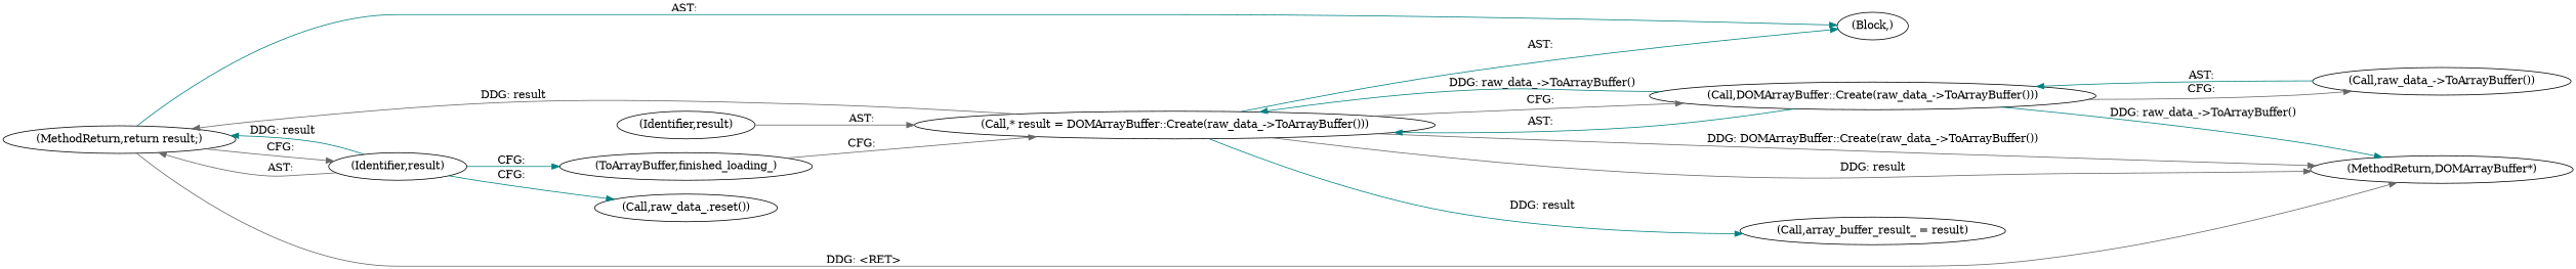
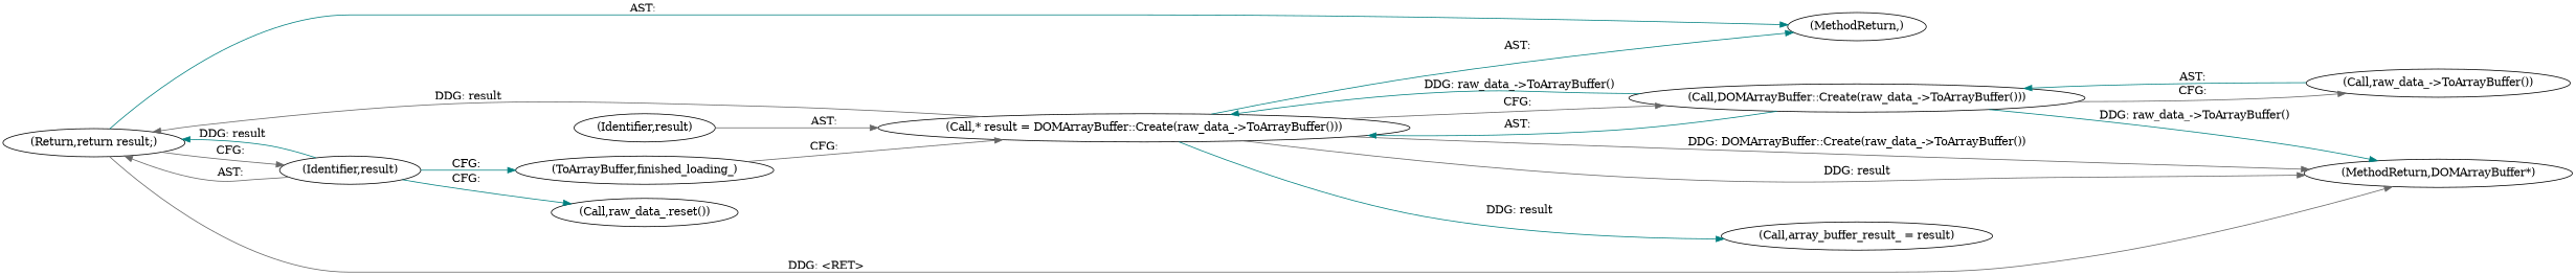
  digraph {
    rankdir=LR
    edge [color=gray40]
-   n1 [label="(MethodReturn,return result;)"]
+   n1 [label="(Return,return result;)"]
    n2 [label="(Identifier,result)"]
-   n3 [label="(Block,)"]
+   n3 [label="(MethodReturn,)"]
    n4 [label="(MethodReturn,DOMArrayBuffer*)"]
    n5 [label="(ToArrayBuffer,finished_loading_)"]
    n6 [label="(Call,raw_data_.reset())"]
    n7 [label="(Call,* result = DOMArrayBuffer::Create(raw_data_->ToArrayBuffer()))"]
    n8 [label="(Call,DOMArrayBuffer::Create(raw_data_->ToArrayBuffer()))"]
    n9 [label="(Call,array_buffer_result_ = result)"]
    n10 [label="(Call,raw_data_->ToArrayBuffer())"]
    n11 [label="(Identifier,result)"]
    n1 -> n2 [label="CFG: "]
    n1 -> n3 [color=teal label="AST: "]
    n1 -> n4 [label="DDG: <RET>"]
    n2 -> n1 [label="AST: "]
    n2 -> n1 [color=teal label="DDG: result"]
    n2 -> n5 [color=teal label="CFG: "]
    n2 -> n6 [color=teal label="CFG: "]
    n5 -> n7 [label="CFG: "]
    n7 -> n1 [label="DDG: result"]
    n7 -> n3 [color=teal label="AST: "]
    n7 -> n4 [label="DDG: DOMArrayBuffer::Create(raw_data_->ToArrayBuffer())"]
    n7 -> n4 [label="DDG: result"]
    n7 -> n8 [label="CFG: "]
    n7 -> n9 [color=teal label="DDG: result"]
    n8 -> n4 [color=teal label="DDG: raw_data_->ToArrayBuffer()"]
    n8 -> n7 [color=teal label="AST: "]
    n8 -> n7 [color=teal label="DDG: raw_data_->ToArrayBuffer()"]
    n8 -> n10 [label="CFG: "]
    n10 -> n8 [color=teal label="AST: "]
    n11 -> n7 [label="AST: "]
  }
